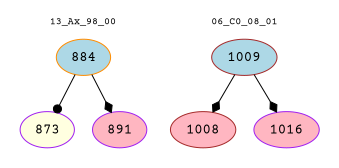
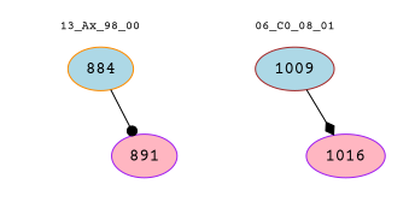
  digraph {
    fontname="Courier Prime"
    node [color=purple fillcolor=lightpink fontname="Courier Prime" style=filled]
    edge [arrowhead=dot color=black fontname="Courier Prime"]
    n1 [color=darkorange fillcolor=lightblue label=884]
-   n2 [fillcolor=lightyellow label=873]
    n3 [label=891]
    n4 [color=brown fillcolor=lightblue label=1009]
-   n5 [color=brown label=1008]
    n6 [label=1016]
    subgraph cluster_1 {
      color=white
      fontsize=10
      label="13_Ax_98_00"
      n1
-     n2
      n3
    }
    subgraph cluster_2 {
      color=white
      fontsize=10
      label="06_C0_08_01"
      n4
-     n5
      n6
    }
-   n1 -> n2
-   n1 -> n3 [arrowhead=diamond]
-   n4 -> n5 [arrowhead=diamond]
+   n1 -> n3
    n4 -> n6 [arrowhead=diamond]
  }
